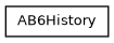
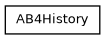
  digraph {
    rankdir=LR
-   n1 [color=black fillcolor=white fontname=Helvetica fontsize=10 height=0.2 label=AB6History shape=record style=filled width=0.4]
+   n1 [color=black fillcolor=white fontname=Helvetica fontsize=10 height=0.2 label=AB4History shape=record style=filled width=0.4]
  }
